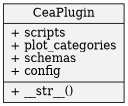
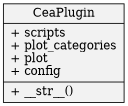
  digraph {
-   n1 [fillcolor=gray95 label="{CeaPlugin|+ scripts\l+ plot_categories\l+ schemas\l+ config\l|+ __str__()\l}" shape=record style=filled]
+   n1 [fillcolor=gray95 label="{CeaPlugin|+ scripts\l+ plot_categories\l+ plot\l+ config\l|+ __str__()\l}" shape=record style=filled]
  }
